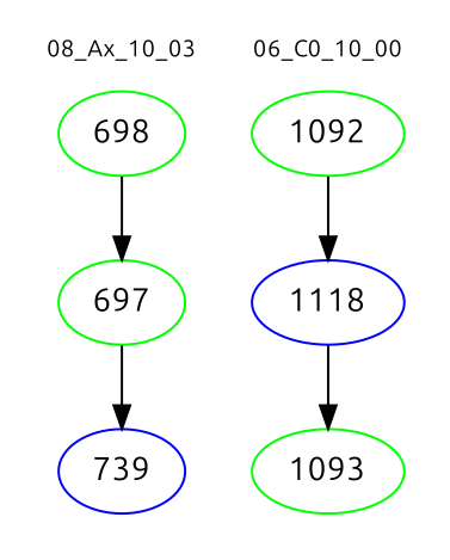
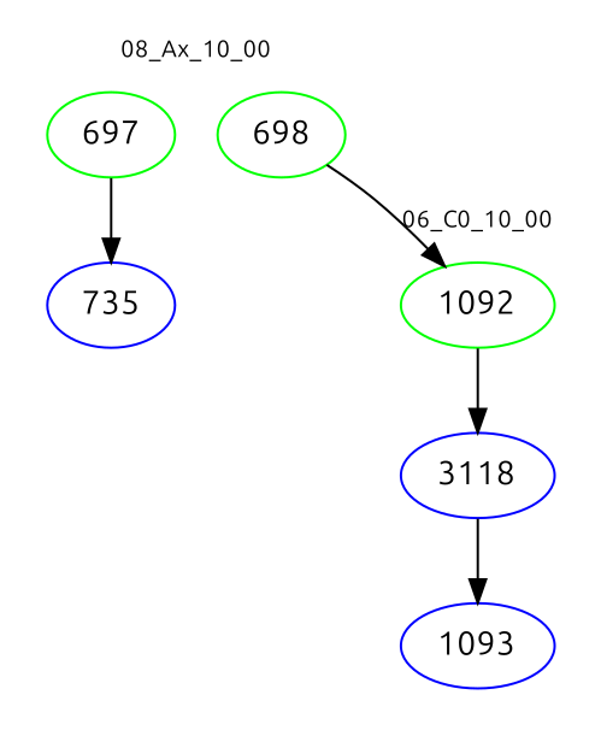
  digraph {
    fontname=Ubuntu
    node [color=green fontname=Ubuntu]
    edge [color=black fontname=Ubuntu]
    n1 [label=698]
    n2 [label=697]
-   n3 [color=blue label=739]
+   n3 [color=blue label=735]
    n4 [label=1092]
-   n5 [color=blue label=1118]
-   n6 [label=1093]
+   n5 [color=blue label=3118]
+   n6 [color=blue label=1093]
    subgraph cluster_1 {
      color=white
      fontsize=10
-     label="08_Ax_10_03"
+     label="08_Ax_10_00"
      n1
      n2
      n3
    }
    subgraph cluster_2 {
      color=white
      fontsize=10
      label="06_C0_10_00"
      n4
      n5
      n6
    }
-   n1 -> n2
+   n1 -> n4
    n2 -> n3
    n4 -> n5
    n5 -> n6
  }
